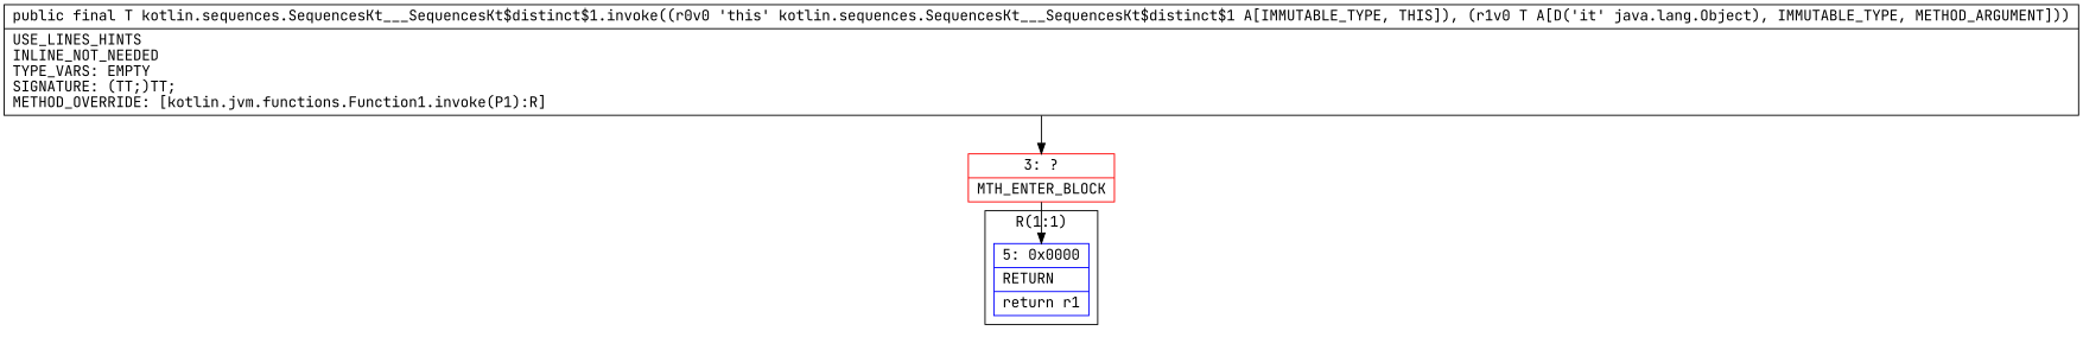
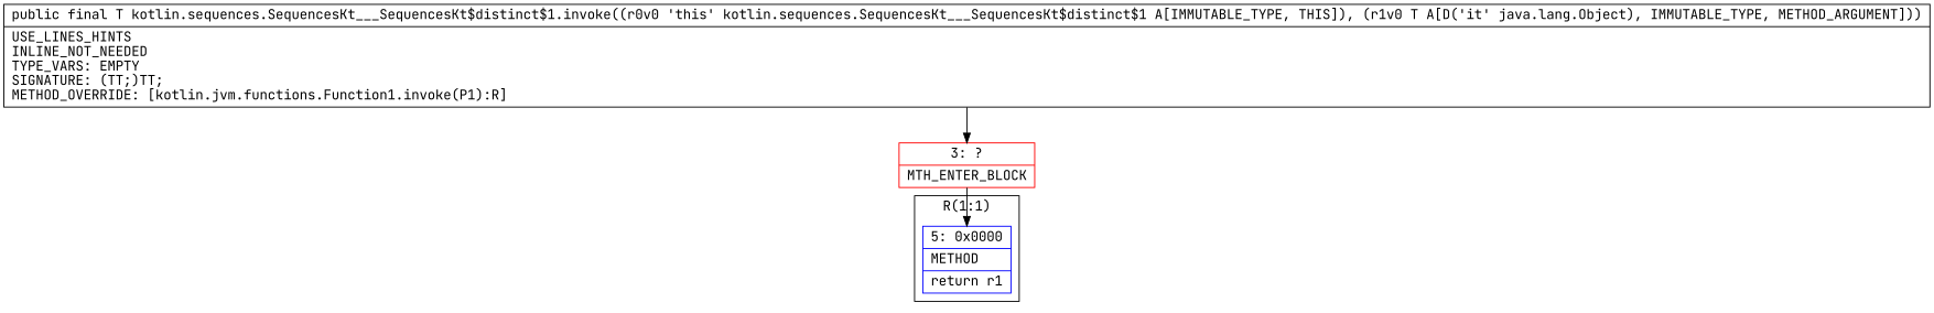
  digraph {
    fontname="JetBrains Mono"
    node [fontname="JetBrains Mono" shape=record]
    edge [fontname="JetBrains Mono"]
-   n1 [color=blue label="{5\:\ 0x0000|RETURN\l|return r1\l}"]
+   n1 [color=blue label="{5\:\ 0x0000|METHOD\l|return r1\l}"]
    n2 [color=red label="{3\:\ ?|MTH_ENTER_BLOCK\l}"]
    n3 [label="{public final T kotlin.sequences.SequencesKt___SequencesKt$distinct$1.invoke((r0v0 'this' kotlin.sequences.SequencesKt___SequencesKt$distinct$1 A[IMMUTABLE_TYPE, THIS]), (r1v0 T A[D('it' java.lang.Object), IMMUTABLE_TYPE, METHOD_ARGUMENT]))  | USE_LINES_HINTS\lINLINE_NOT_NEEDED\lTYPE_VARS: EMPTY\lSIGNATURE: (TT;)TT;\lMETHOD_OVERRIDE: [kotlin.jvm.functions.Function1.invoke(P1):R]\l}"]
    subgraph cluster_1 {
      label="R(1:1)"
      n1
    }
    n2 -> n1
    n3 -> n2
  }
